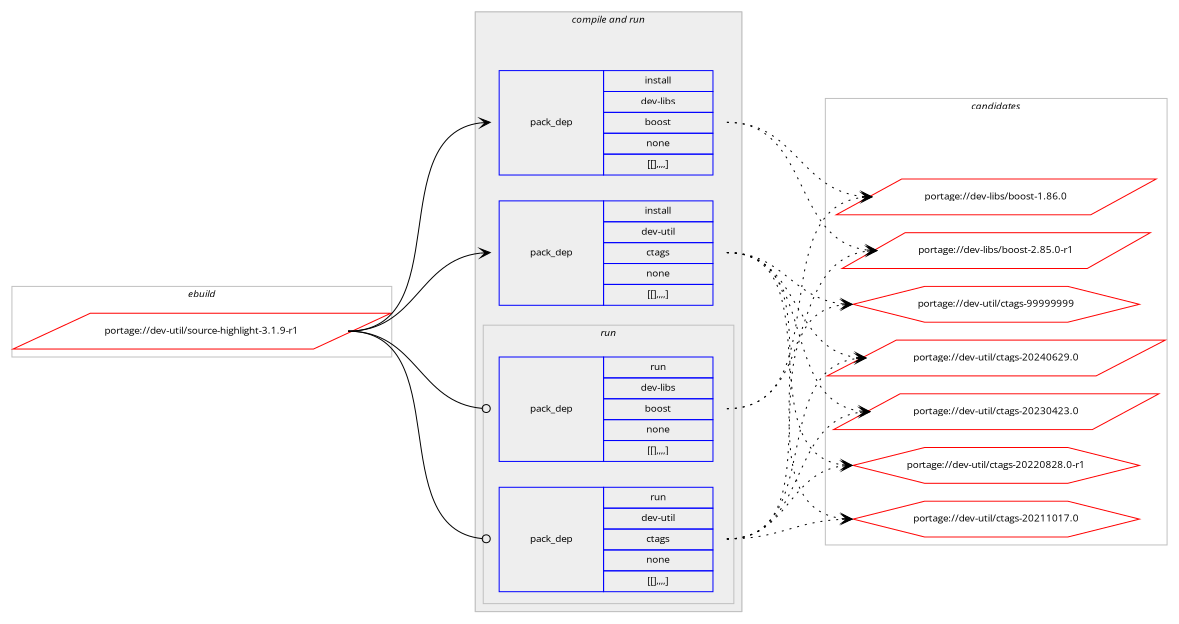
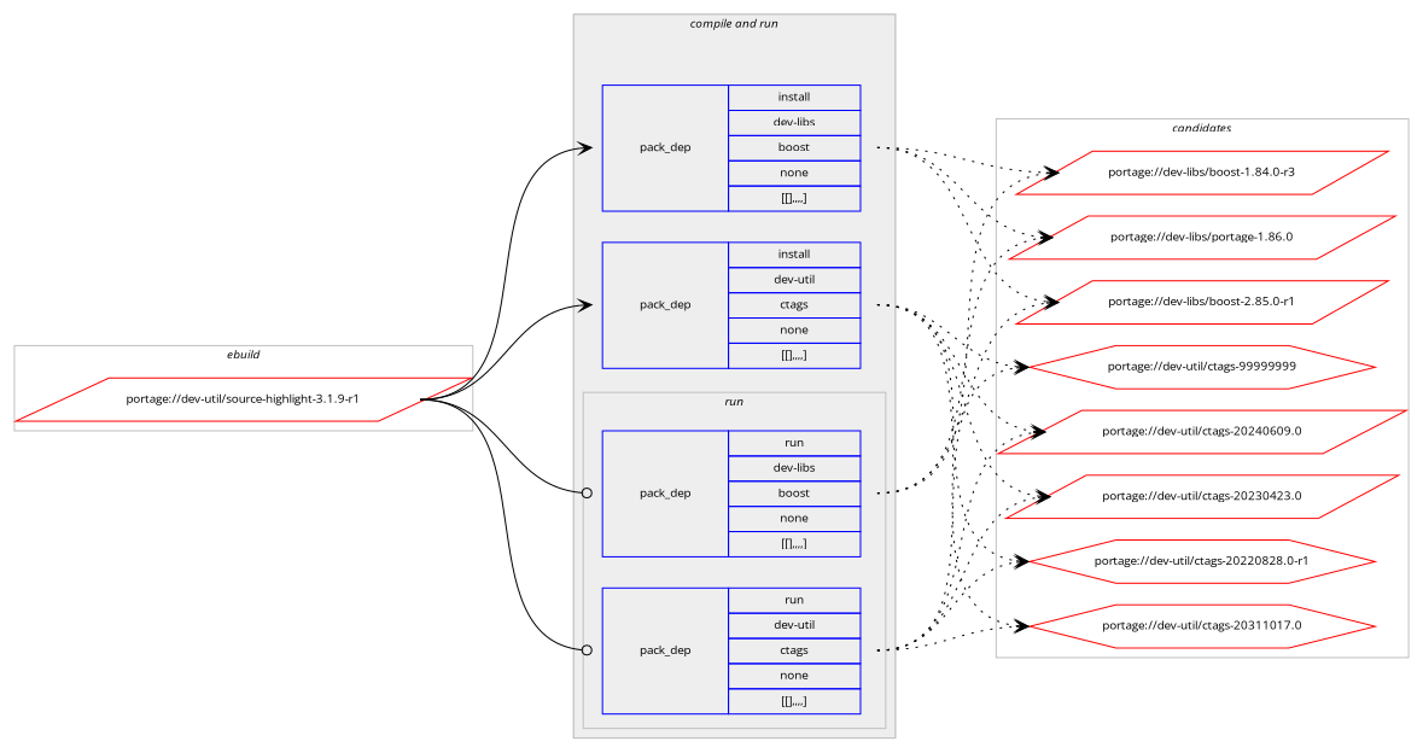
  digraph {
    compound=true
    concentrate=true
    fontname="Open Sans"
    fontsize=10
    newrank=true
    rankdir=LR
    ranksep=1.5
    node [color=red fontname="Open Sans" fontsize=10 shape=parallelogram]
    edge [arrowhead=vee fontname="Open Sans" headport=w style=dotted tailport=e weight=100]
    n1 [label="portage://dev-util/source-highlight-3.1.9-r1" width=4]
    n2 [color=blue label=<<TABLE BORDER="0" CELLBORDER="1" CELLSPACING="0" CELLPADDING="4" WIDTH="220"><TR><TD ROWSPAN="6" CELLPADDING="30">pack_dep</TD></TR><TR><TD WIDTH="110">install</TD></TR><TR><TD>dev-libs</TD></TR><TR><TD>boost</TD></TR><TR><TD>none</TD></TR><TR><TD>[[],,,,]</TD></TR></TABLE>> shape=none]
    n3 [color=blue label=<<TABLE BORDER="0" CELLBORDER="1" CELLSPACING="0" CELLPADDING="4" WIDTH="220"><TR><TD ROWSPAN="6" CELLPADDING="30">pack_dep</TD></TR><TR><TD WIDTH="110">install</TD></TR><TR><TD>dev-util</TD></TR><TR><TD>ctags</TD></TR><TR><TD>none</TD></TR><TR><TD>[[],,,,]</TD></TR></TABLE>> shape=none]
    n4 [color=blue label=<<TABLE BORDER="0" CELLBORDER="1" CELLSPACING="0" CELLPADDING="4" WIDTH="220"><TR><TD ROWSPAN="6" CELLPADDING="30">pack_dep</TD></TR><TR><TD WIDTH="110">run</TD></TR><TR><TD>dev-libs</TD></TR><TR><TD>boost</TD></TR><TR><TD>none</TD></TR><TR><TD>[[],,,,]</TD></TR></TABLE>> shape=none]
    n5 [color=blue label=<<TABLE BORDER="0" CELLBORDER="1" CELLSPACING="0" CELLPADDING="4" WIDTH="220"><TR><TD ROWSPAN="6" CELLPADDING="30">pack_dep</TD></TR><TR><TD WIDTH="110">run</TD></TR><TR><TD>dev-util</TD></TR><TR><TD>ctags</TD></TR><TR><TD>none</TD></TR><TR><TD>[[],,,,]</TD></TR></TABLE>> shape=none]
-   n6 [label="portage://dev-libs/boost-1.86.0" width=4]
+   n6 [label="portage://dev-libs/portage-1.86.0" width=4]
    n7 [label="portage://dev-libs/boost-2.85.0-r1" width=4]
+   n8 [label="portage://dev-libs/boost-1.84.0-r3" width=4]
    n9 [label="portage://dev-util/ctags-99999999" shape=hexagon width=4]
-   n10 [label="portage://dev-util/ctags-20240629.0" width=4]
+   n10 [label="portage://dev-util/ctags-20240609.0" width=4]
    n11 [label="portage://dev-util/ctags-20230423.0" width=4]
    n12 [label="portage://dev-util/ctags-20220828.0-r1" shape=hexagon width=4]
-   n13 [label="portage://dev-util/ctags-20211017.0" shape=hexagon width=4]
+   n13 [label="portage://dev-util/ctags-20311017.0" shape=hexagon width=4]
    subgraph cluster_1 {
      color=gray
      label=<<i>ebuild</i>>
      n1
    }
    subgraph cluster_2 {
      color=gray
      label=<<i>dependencies</i>>
      subgraph cluster_3 {
        color=gray
        fillcolor="#eeeeee"
        label=<<i>compile</i>>
        style=filled
        subgraph sub_4 {
          color=gray
          fillcolor="#eeeeee"
          label=<<i>compile</i>>
          style=filled
          n2
        }
        subgraph sub_5 {
          color=gray
          fillcolor="#eeeeee"
          label=<<i>compile</i>>
          style=filled
          n3
        }
      }
      subgraph cluster_6 {
        color=gray
        fillcolor="#eeeeee"
        label=<<i>compile and run</i>>
        style=filled
      }
      subgraph cluster_7 {
        color=gray
        fillcolor="#eeeeee"
        label=<<i>run</i>>
        style=filled
        subgraph sub_8 {
          color=gray
          fillcolor="#eeeeee"
          label=<<i>run</i>>
          style=filled
          n4
        }
        subgraph sub_9 {
          color=gray
          fillcolor="#eeeeee"
          label=<<i>run</i>>
          style=filled
          n5
        }
      }
    }
    subgraph cluster_10 {
      color=gray
      label=<<i>candidates</i>>
      rank=same
      subgraph sub_11 {
        color=black
        label=<<i>candidates</i>>
        nodesep=1
        rank=same
        n6
        n7
+       n8
      }
      subgraph sub_12 {
        color=black
        label=<<i>candidates</i>>
        nodesep=1
        rank=same
        n9
        n10
        n11
        n12
        n13
      }
      subgraph sub_13 {
        color=black
        label=<<i>candidates</i>>
        nodesep=1
        rank=same
        n6
        n7
+       n8
      }
      subgraph sub_14 {
        color=black
        label=<<i>candidates</i>>
        nodesep=1
        rank=same
        n9
        n10
        n11
        n12
        n13
      }
    }
    n1 -> n2 [style=solid weight=20]
    n1 -> n3 [style=solid weight=20]
    n1 -> n4 [arrowhead=odot style=solid weight=20]
    n1 -> n5 [arrowhead=odot style=solid weight=20]
    n2 -> n6
    n2 -> n7
+   n2 -> n8
    n3 -> n9
    n3 -> n10
    n3 -> n11
    n3 -> n12
    n3 -> n13
    n4 -> n6
    n4 -> n7
+   n4 -> n8
    n5 -> n9
    n5 -> n10
    n5 -> n11
    n5 -> n12
    n5 -> n13
  }
